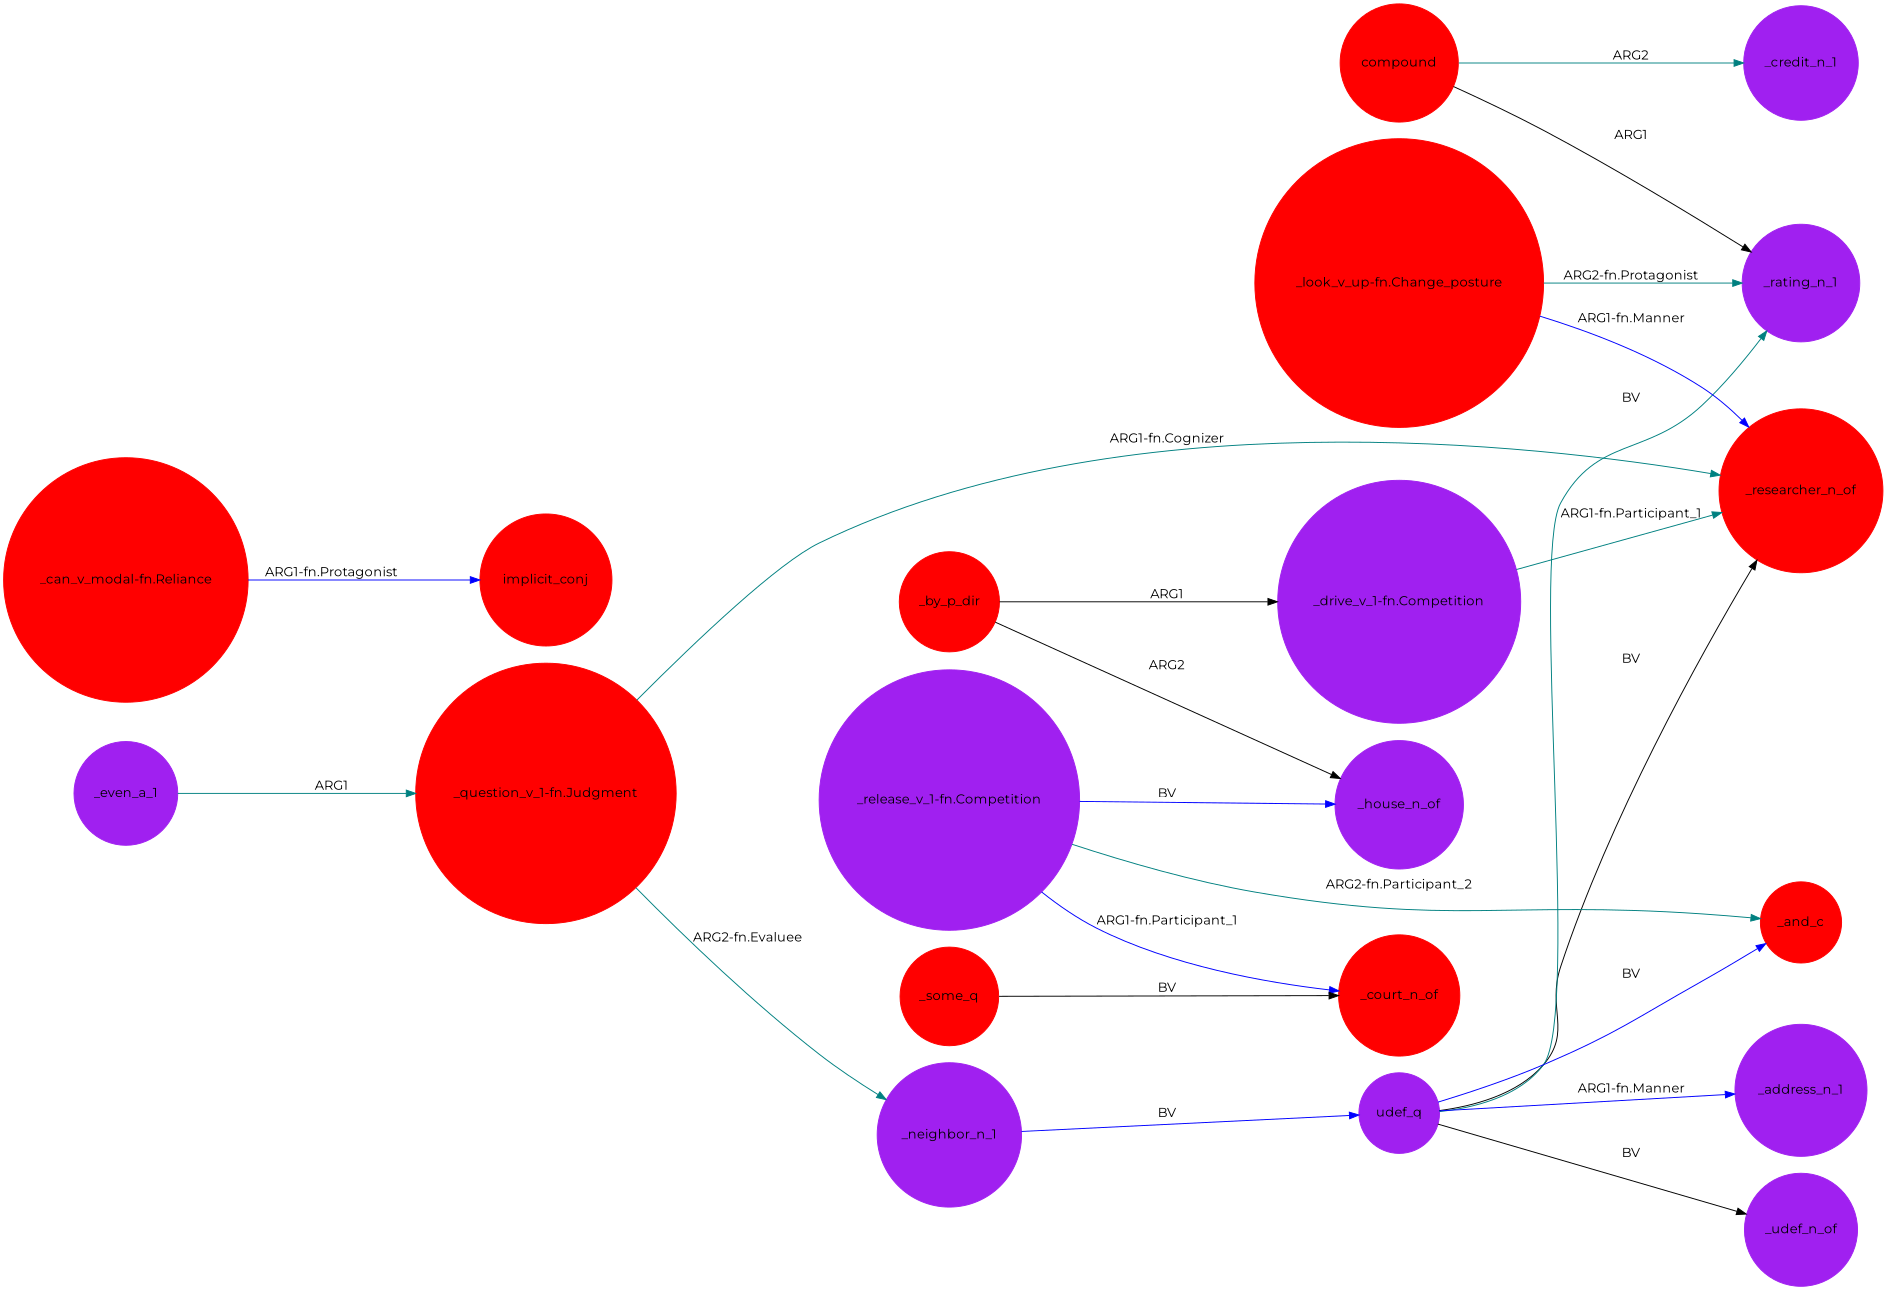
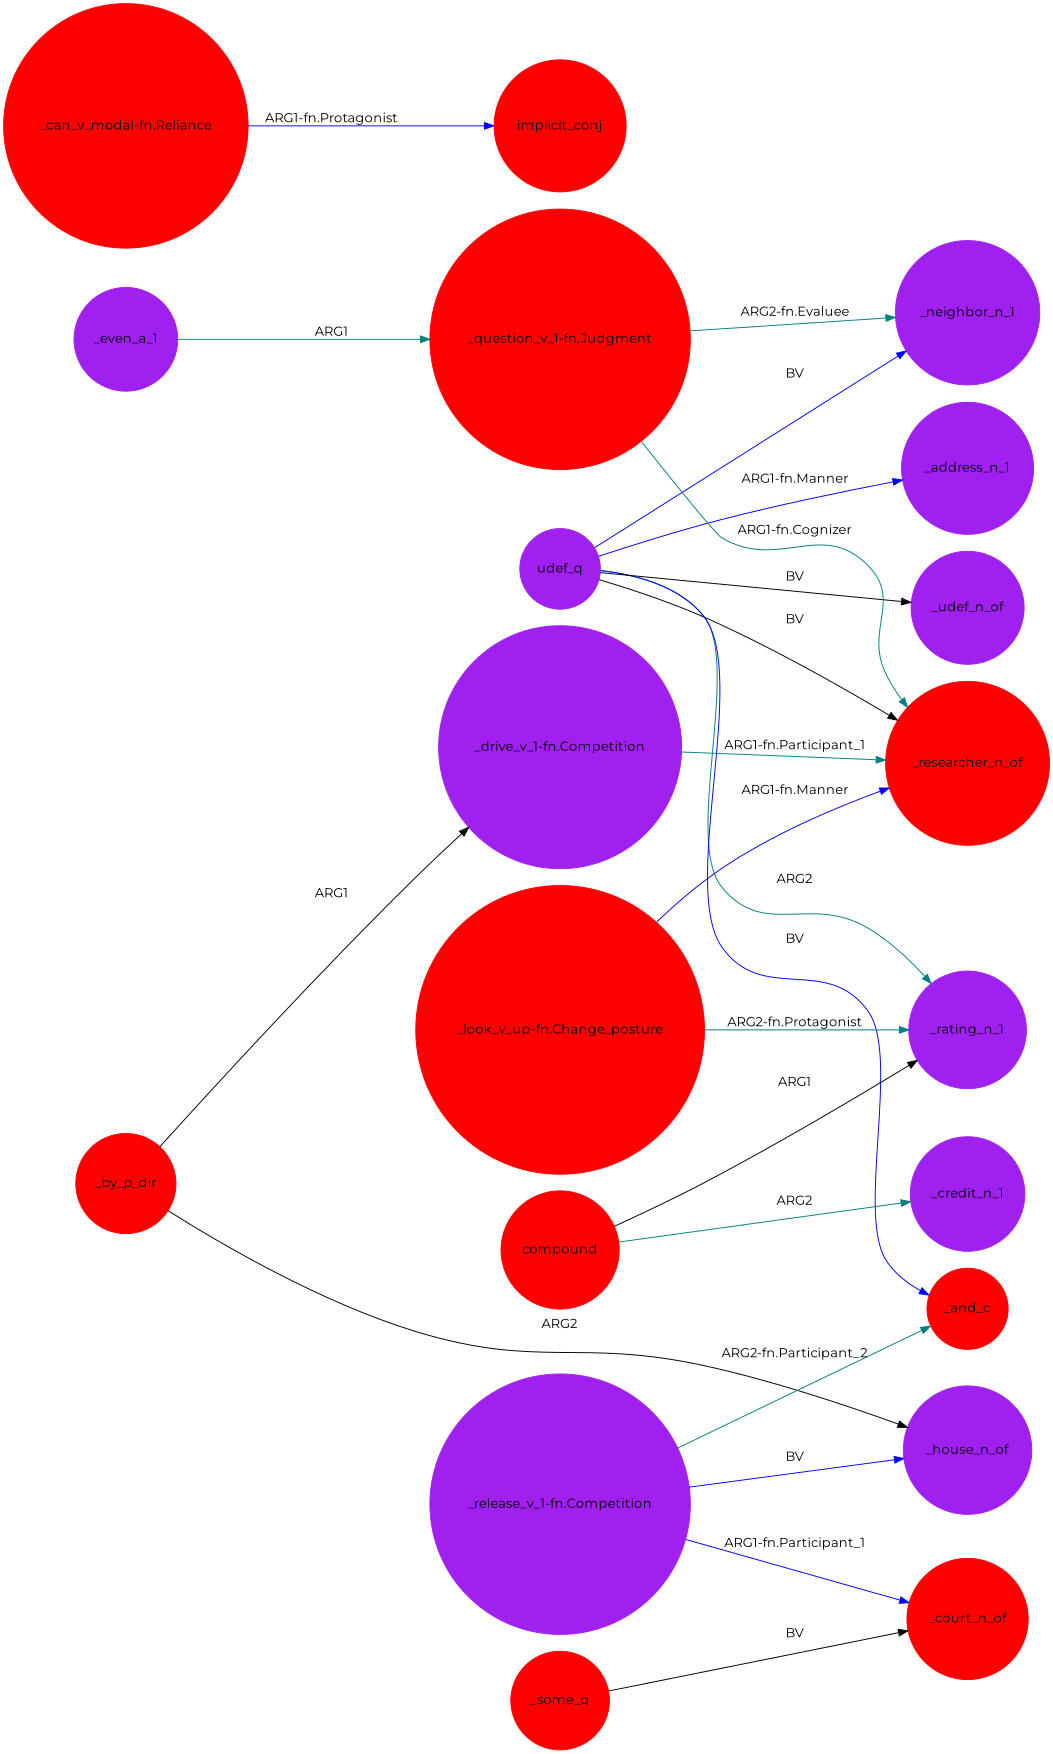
  digraph {
    fontname=Montserrat
    rankdir=LR
    node [color=red fontname=Montserrat shape=circle style=filled]
    edge [color=teal fontname=Montserrat]
    _researcher_n_of
    udef_q [color=purple]
    _rating_n_1 [color=purple]
    _address_n_1 [color=purple]
    _and_c
    _neighbor_n_1 [color=purple]
    n7 [color=purple label=_udef_n_of]
    "_can_v_modal-fn.Reliance"
    implicit_conj
    _by_p_dir
    _house_n_of [color=purple]
    "_drive_v_1-fn.Competition" [color=purple]
    "_release_v_1-fn.Competition" [color=purple]
    _court_n_of
    _some_q
    "_question_v_1-fn.Judgment"
    _even_a_1 [color=purple]
    compound
    _credit_n_1 [color=purple]
    "_look_v_up-fn.Change_posture"
    udef_q -> _researcher_n_of [color=black label=BV]
-   udef_q -> _rating_n_1 [label=BV]
+   udef_q -> _rating_n_1 [label=ARG2]
    udef_q -> _address_n_1 [color=blue label="ARG1-fn.Manner"]
    udef_q -> _and_c [color=blue label=BV]
-   _neighbor_n_1 -> udef_q [color=blue label=BV]
+   udef_q -> _neighbor_n_1 [color=blue label=BV]
    udef_q -> n7 [color=black label=BV]
    "_can_v_modal-fn.Reliance" -> implicit_conj [color=blue label="ARG1-fn.Protagonist"]
    _by_p_dir -> _house_n_of [color=black label=ARG2]
    _by_p_dir -> "_drive_v_1-fn.Competition" [color=black label=ARG1]
    "_drive_v_1-fn.Competition" -> _researcher_n_of [label="ARG1-fn.Participant_1"]
    "_release_v_1-fn.Competition" -> _and_c [label="ARG2-fn.Participant_2"]
    "_release_v_1-fn.Competition" -> _house_n_of [color=blue label=BV]
    "_release_v_1-fn.Competition" -> _court_n_of [color=blue label="ARG1-fn.Participant_1"]
    _some_q -> _court_n_of [color=black label=BV]
    "_question_v_1-fn.Judgment" -> _researcher_n_of [label="ARG1-fn.Cognizer"]
    "_question_v_1-fn.Judgment" -> _neighbor_n_1 [label="ARG2-fn.Evaluee"]
    _even_a_1 -> "_question_v_1-fn.Judgment" [label=ARG1]
    compound -> _rating_n_1 [color=black label=ARG1]
    compound -> _credit_n_1 [label=ARG2]
    "_look_v_up-fn.Change_posture" -> _researcher_n_of [color=blue label="ARG1-fn.Manner"]
    "_look_v_up-fn.Change_posture" -> _rating_n_1 [label="ARG2-fn.Protagonist"]
  }
